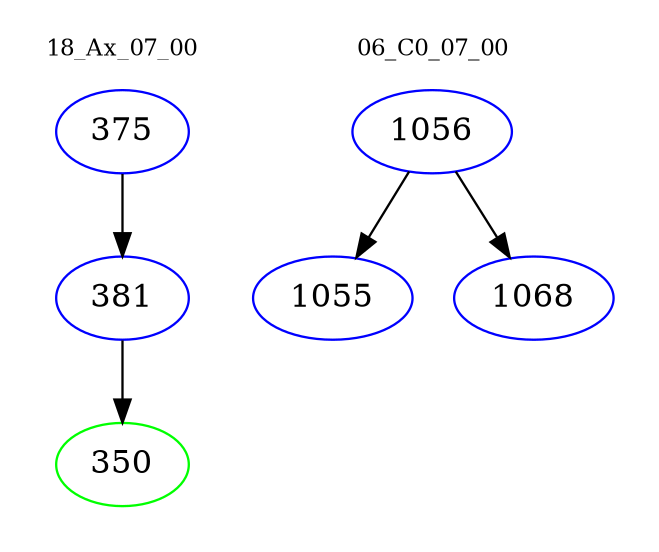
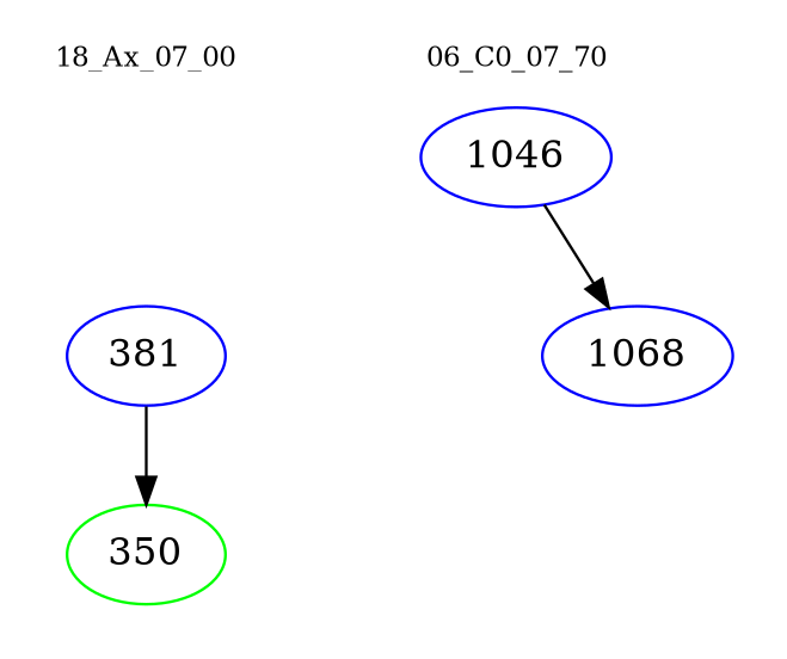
  digraph {
    node [color=blue]
    edge [color=black]
-   n1 [label=375]
    n2 [color=green label=350]
    n3 [label=381]
-   n4 [label=1056]
-   n5 [label=1055]
+   n4 [label=1046]
    n6 [label=1068]
    subgraph cluster_1 {
      color=white
      fontsize=10
      label="18_Ax_07_00"
-     n1
      n2
      n3
    }
    subgraph cluster_2 {
      color=white
      fontsize=10
-     label="06_C0_07_00"
+     label="06_C0_07_70"
      n4
-     n5
      n6
    }
-   n1 -> n3
    n3 -> n2
-   n4 -> n5
    n4 -> n6
  }
